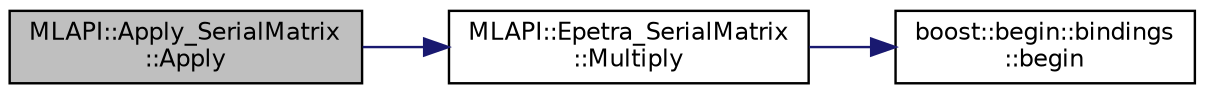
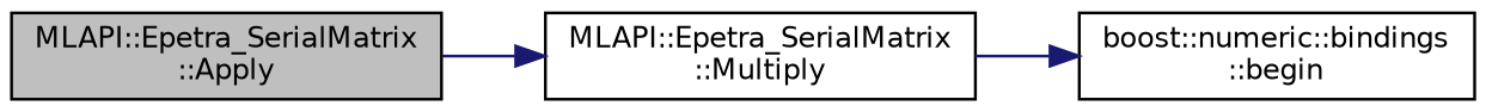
  digraph {
    rankdir=LR
    node [color=black fillcolor=white fontname=Helvetica fontsize=10 shape=record style=filled]
    edge [color=midnightblue fontname=Helvetica fontsize=10 labelfontname=Helvetica labelfontsize=10 style=solid]
-   n1 [fillcolor=grey75 fontcolor=black height=0.2 label="MLAPI::Apply_SerialMatrix\l::Apply" width=0.4]
+   n1 [fillcolor=grey75 fontcolor=black height=0.2 label="MLAPI::Epetra_SerialMatrix\l::Apply" width=0.4]
    n2 [height=0.2 label="MLAPI::Epetra_SerialMatrix\l::Multiply" width=0.4]
-   n3 [height=0.2 label="boost::begin::bindings\l::begin" width=0.4]
+   n3 [height=0.2 label="boost::numeric::bindings\l::begin" width=0.4]
    n1 -> n2
    n2 -> n3
  }
